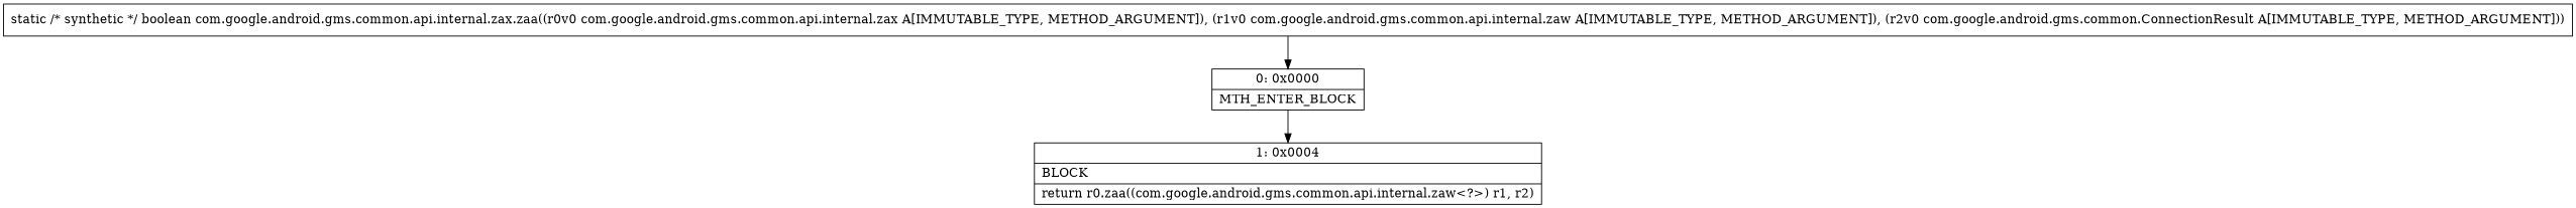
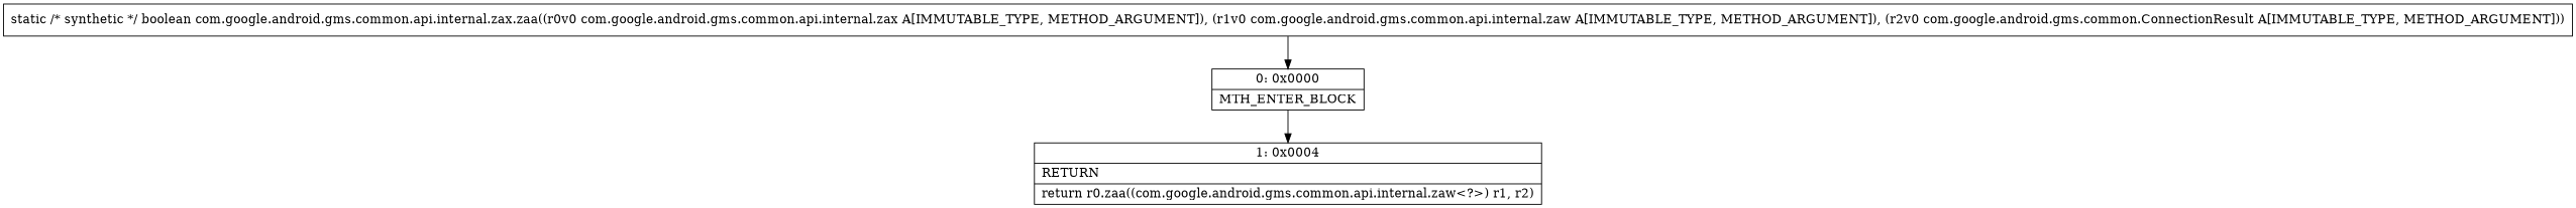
  digraph {
    node [shape=record]
    n1 [label="{0\:\ 0x0000|MTH_ENTER_BLOCK\l}"]
-   n2 [label="{1\:\ 0x0004|BLOCK\l|return r0.zaa((com.google.android.gms.common.api.internal.zaw\<?\>) r1, r2)\l}"]
+   n2 [label="{1\:\ 0x0004|RETURN\l|return r0.zaa((com.google.android.gms.common.api.internal.zaw\<?\>) r1, r2)\l}"]
    n3 [label="{static \/* synthetic *\/ boolean com.google.android.gms.common.api.internal.zax.zaa((r0v0 com.google.android.gms.common.api.internal.zax A[IMMUTABLE_TYPE, METHOD_ARGUMENT]), (r1v0 com.google.android.gms.common.api.internal.zaw A[IMMUTABLE_TYPE, METHOD_ARGUMENT]), (r2v0 com.google.android.gms.common.ConnectionResult A[IMMUTABLE_TYPE, METHOD_ARGUMENT])) }"]
    n1 -> n2
    n3 -> n1
  }
